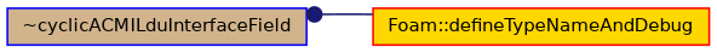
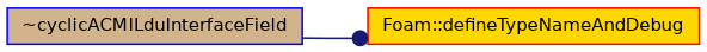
  digraph {
    rankdir=LR
    node [fontname=Helvetica fontsize=10 shape=record style=filled]
    n1 [color=blue fillcolor=tan fontcolor=black height=0.2 label="~cyclicACMILduInterfaceField" width=0.4]
    n2 [color=red height=0.2 label="Foam::defineTypeNameAndDebug" width=0.4 fillcolor=gold]
-   n2 -> n1 [color=midnightblue fontname=Helvetica fontsize=10 labelfontname=Helvetica labelfontsize=10 style=solid arrowhead=dot]
+   n1 -> n2 [color=midnightblue fontname=Helvetica fontsize=10 labelfontname=Helvetica labelfontsize=10 style=solid arrowhead=dot]
  }
